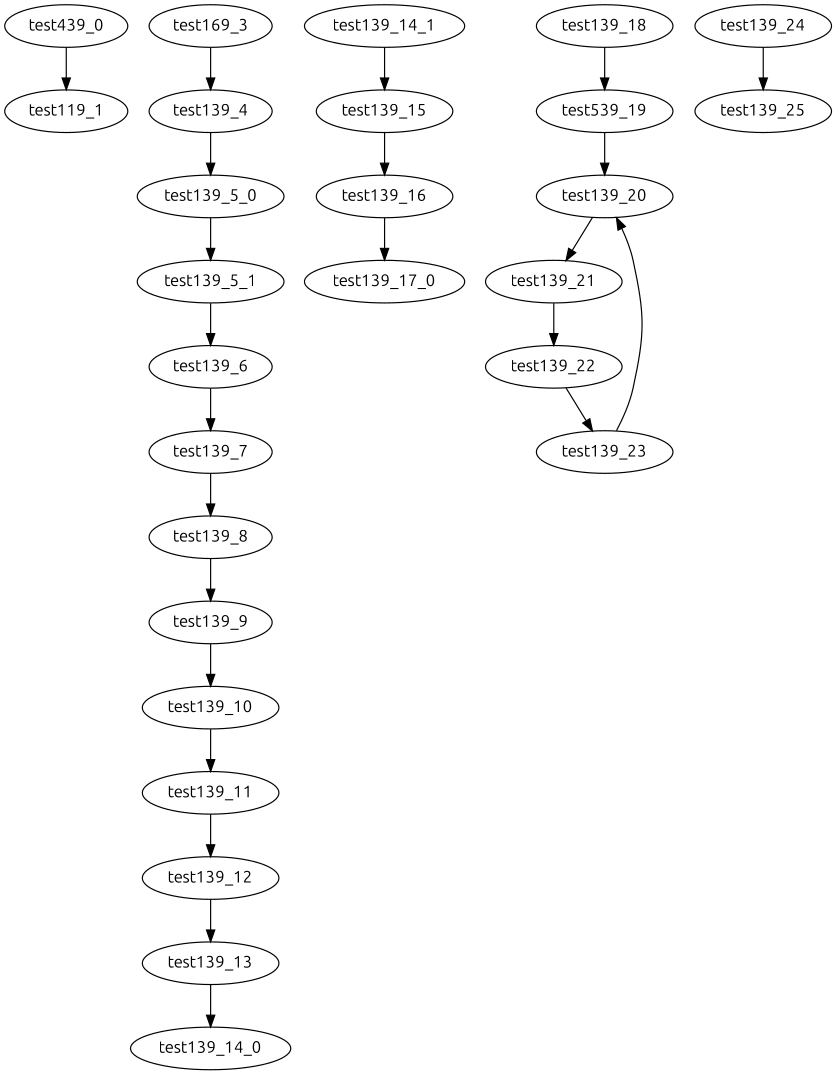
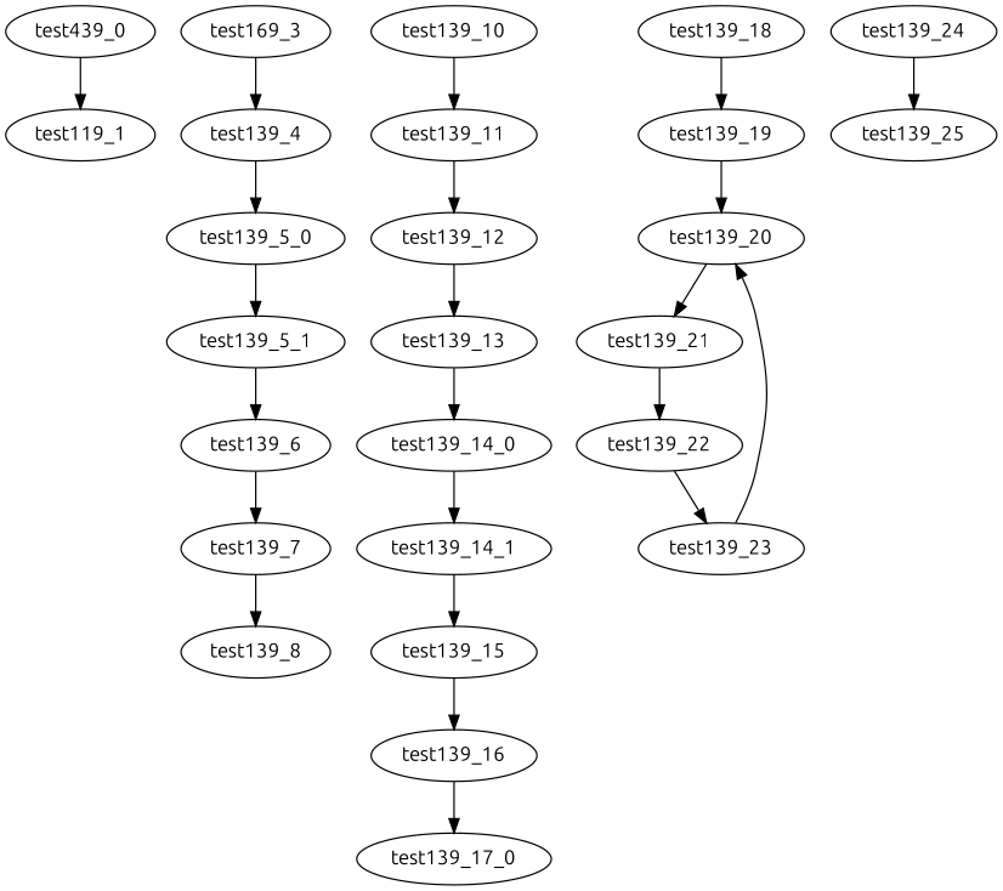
  digraph {
    fontname=Ubuntu
    node [fontname=Ubuntu]
    edge [fontname=Ubuntu]
    n1 [label=test439_0]
    n2 [label=test119_1]
    n3 [label=test169_3]
    test139_4
    test139_5_0
    test139_5_1
    test139_6
    test139_7
    test139_8
-   test139_9
    test139_10
    test139_11
    test139_12
    test139_13
    test139_14_0
    test139_14_1
    test139_15
    test139_16
    test139_17_0
    test139_18
-   test139_19 [label=test539_19]
+   test139_19
    test139_20
    test139_21
    test139_22
    test139_23
    test139_24
    test139_25
    n1 -> n2
    n3 -> test139_4
    test139_4 -> test139_5_0
    test139_5_0 -> test139_5_1
    test139_5_1 -> test139_6
    test139_6 -> test139_7
    test139_7 -> test139_8
-   test139_8 -> test139_9
-   test139_9 -> test139_10
    test139_10 -> test139_11
    test139_11 -> test139_12
    test139_12 -> test139_13
    test139_13 -> test139_14_0
+   test139_14_0 -> test139_14_1
    test139_14_1 -> test139_15
    test139_15 -> test139_16
    test139_16 -> test139_17_0
    test139_18 -> test139_19
    test139_19 -> test139_20
    test139_20 -> test139_21
    test139_21 -> test139_22
    test139_22 -> test139_23
    test139_23 -> test139_20
    test139_24 -> test139_25
  }
